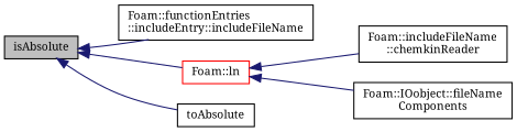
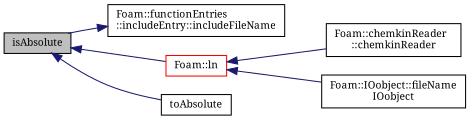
  digraph {
    fontname="Noto Serif"
    rankdir=LR
    node [color=black fontname="Noto Serif" fontsize=10 shape=record]
    edge [color=midnightblue dir=back fontname="Noto Serif" fontsize=10 labelfontname=Helvetica labelfontsize=10 style=solid]
    n1 [fillcolor=grey75 fontcolor=black height=0.2 label=isAbsolute style=filled width=0.4]
    n2 [height=0.2 label="Foam::functionEntries\l::includeEntry::includeFileName" width=0.4]
    n3 [color=red height=0.2 label="Foam::ln" width=0.4]
    n4 [height=0.2 label=toAbsolute width=0.4]
-   n5 [height=0.2 label="Foam::includeFileName\l::chemkinReader" width=0.4]
-   n6 [height=0.2 label="Foam::IOobject::fileName\lComponents" width=0.4]
-   n1 -> n2
+   n5 [height=0.2 label="Foam::chemkinReader\l::chemkinReader" width=0.4]
+   n6 [height=0.2 label="Foam::IOobject::fileName\lIOobject" width=0.4]
+   n2 -> n1
    n1 -> n3
    n1 -> n4
    n3 -> n5
    n3 -> n6
  }
